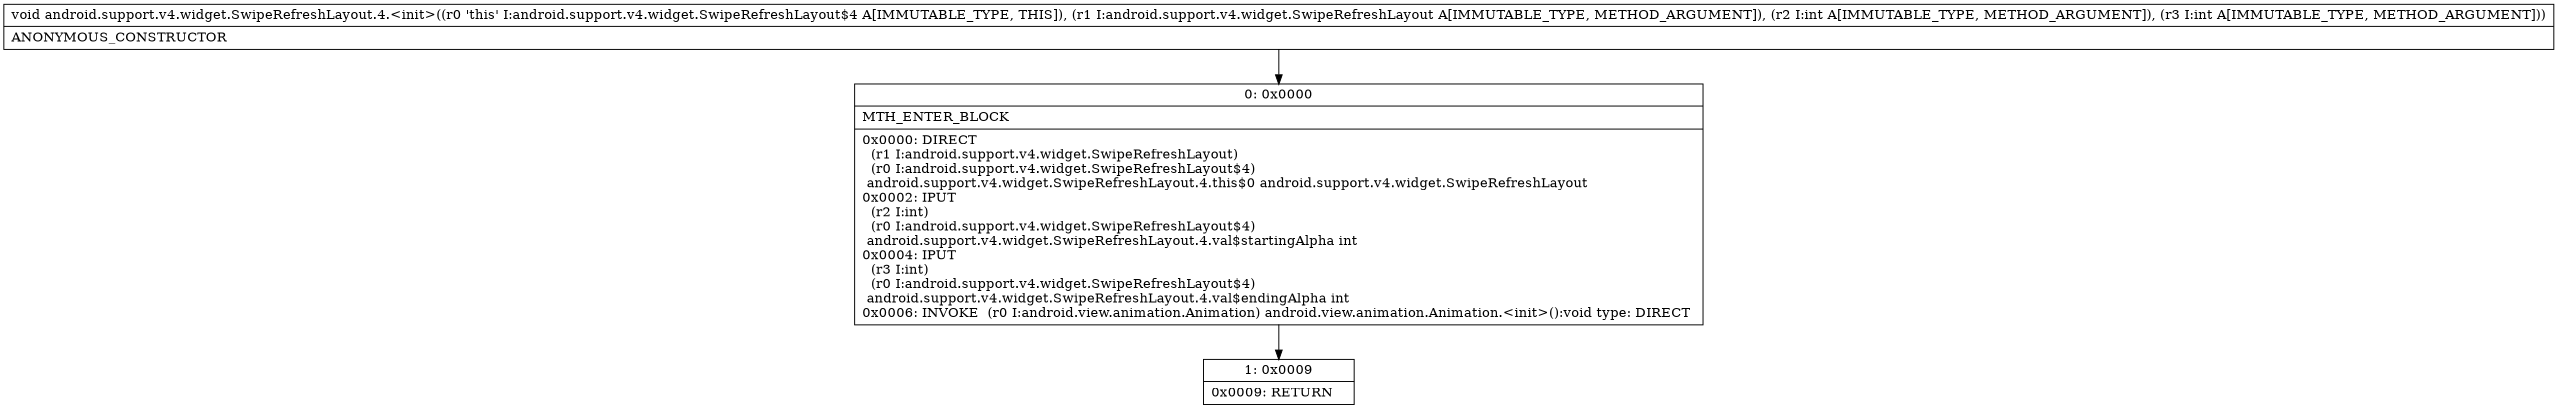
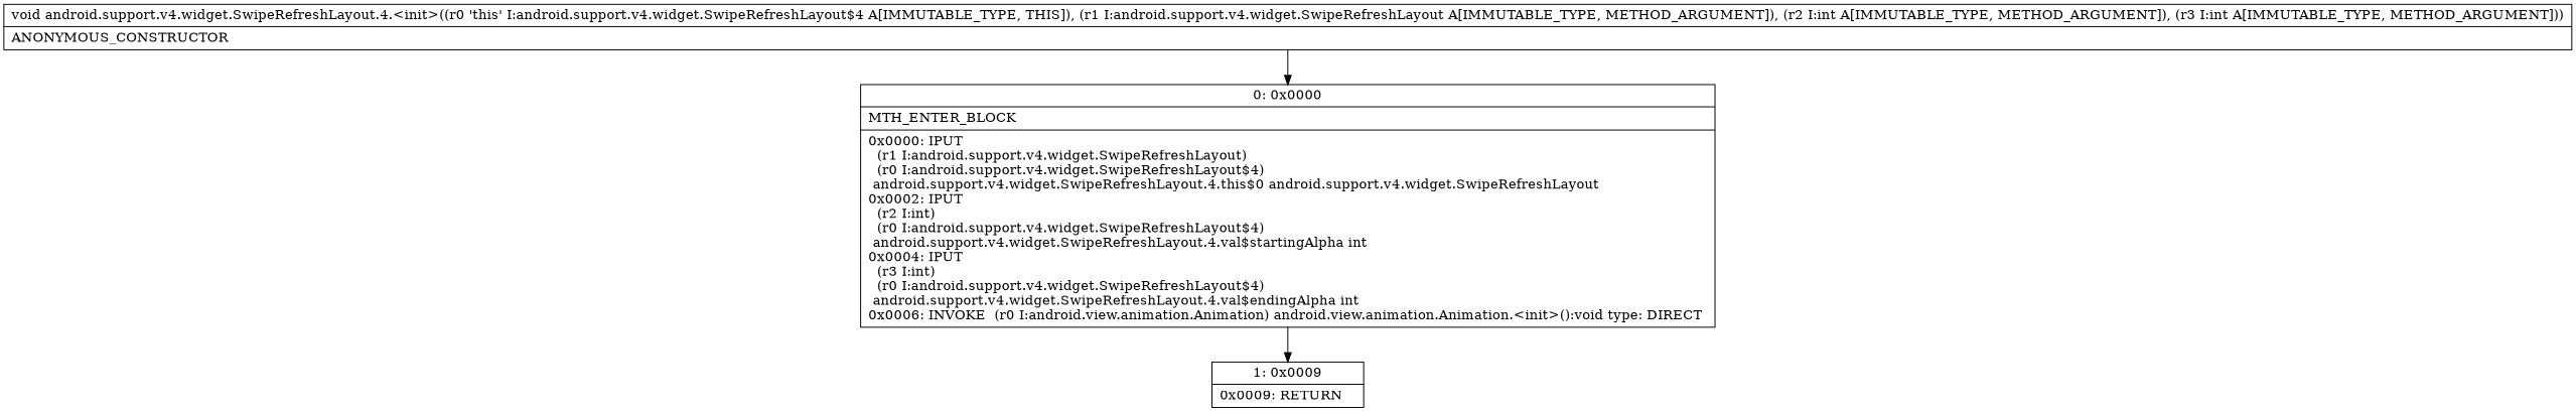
  digraph {
    node [shape=record]
-   n1 [label="{0\:\ 0x0000|MTH_ENTER_BLOCK\l|0x0000: DIRECT  \l  (r1 I:android.support.v4.widget.SwipeRefreshLayout)\l  (r0 I:android.support.v4.widget.SwipeRefreshLayout$4)\l android.support.v4.widget.SwipeRefreshLayout.4.this$0 android.support.v4.widget.SwipeRefreshLayout \l0x0002: IPUT  \l  (r2 I:int)\l  (r0 I:android.support.v4.widget.SwipeRefreshLayout$4)\l android.support.v4.widget.SwipeRefreshLayout.4.val$startingAlpha int \l0x0004: IPUT  \l  (r3 I:int)\l  (r0 I:android.support.v4.widget.SwipeRefreshLayout$4)\l android.support.v4.widget.SwipeRefreshLayout.4.val$endingAlpha int \l0x0006: INVOKE  (r0 I:android.view.animation.Animation) android.view.animation.Animation.\<init\>():void type: DIRECT \l}"]
+   n1 [label="{0\:\ 0x0000|MTH_ENTER_BLOCK\l|0x0000: IPUT  \l  (r1 I:android.support.v4.widget.SwipeRefreshLayout)\l  (r0 I:android.support.v4.widget.SwipeRefreshLayout$4)\l android.support.v4.widget.SwipeRefreshLayout.4.this$0 android.support.v4.widget.SwipeRefreshLayout \l0x0002: IPUT  \l  (r2 I:int)\l  (r0 I:android.support.v4.widget.SwipeRefreshLayout$4)\l android.support.v4.widget.SwipeRefreshLayout.4.val$startingAlpha int \l0x0004: IPUT  \l  (r3 I:int)\l  (r0 I:android.support.v4.widget.SwipeRefreshLayout$4)\l android.support.v4.widget.SwipeRefreshLayout.4.val$endingAlpha int \l0x0006: INVOKE  (r0 I:android.view.animation.Animation) android.view.animation.Animation.\<init\>():void type: DIRECT \l}"]
    n2 [label="{1\:\ 0x0009|0x0009: RETURN   \l}"]
    n3 [label="{void android.support.v4.widget.SwipeRefreshLayout.4.\<init\>((r0 'this' I:android.support.v4.widget.SwipeRefreshLayout$4 A[IMMUTABLE_TYPE, THIS]), (r1 I:android.support.v4.widget.SwipeRefreshLayout A[IMMUTABLE_TYPE, METHOD_ARGUMENT]), (r2 I:int A[IMMUTABLE_TYPE, METHOD_ARGUMENT]), (r3 I:int A[IMMUTABLE_TYPE, METHOD_ARGUMENT]))  | ANONYMOUS_CONSTRUCTOR\l}"]
    n1 -> n2
    n3 -> n1
  }
